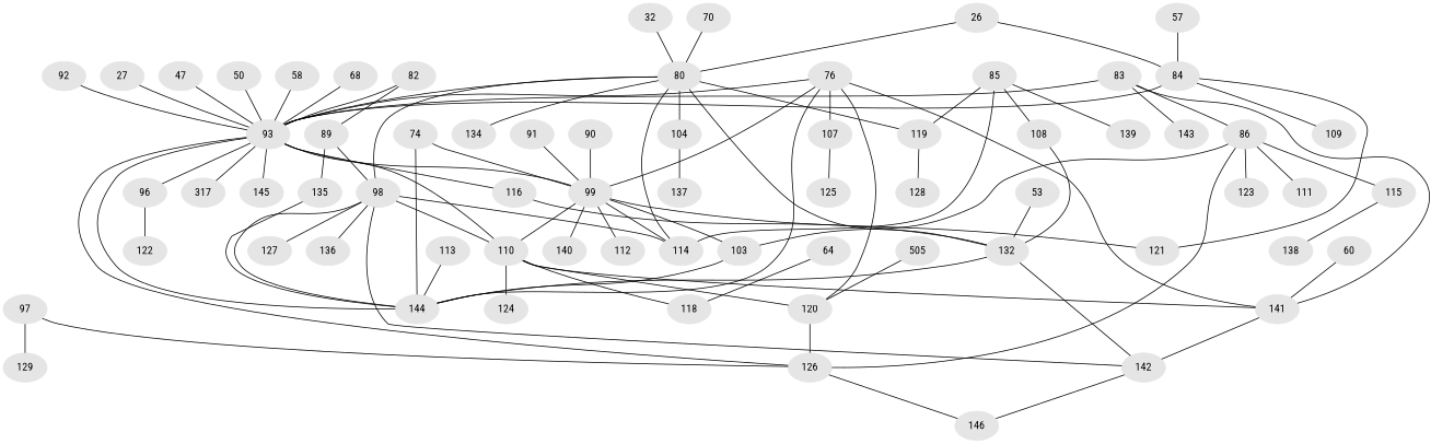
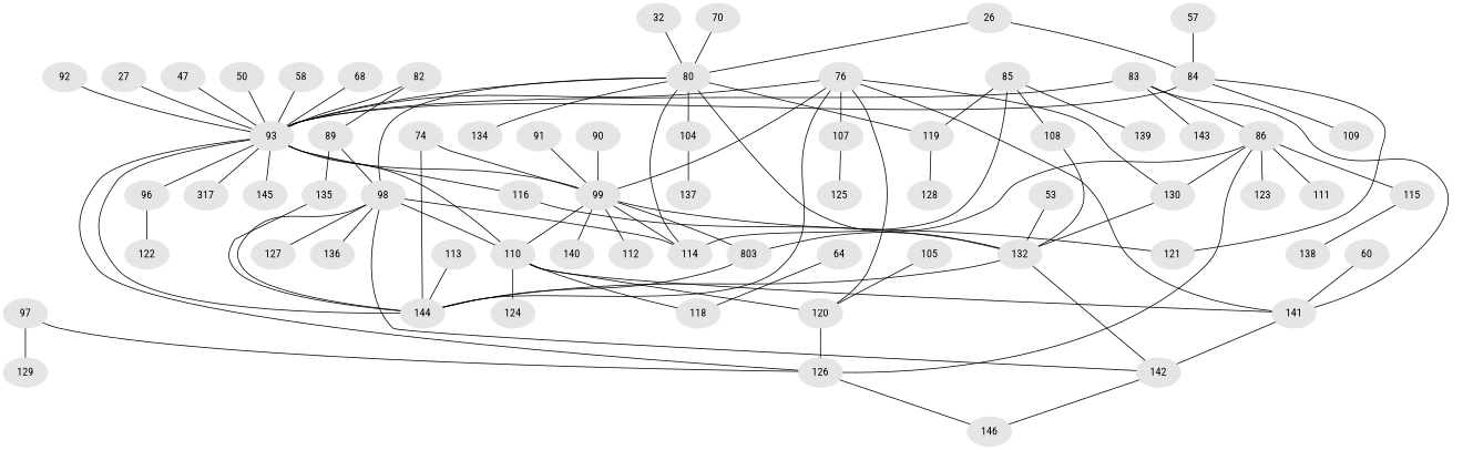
  graph {
    fontname="Roboto Condensed"
    node [color=gray90 fontname="Roboto Condensed" style=filled]
    edge [fontname="Roboto Condensed"]
    26 [super="+17"]
    80 [super="+28+46+6"]
    84 [super="+14+55"]
    93 [super="+40+79"]
    132 [super="+7+16"]
    98 [super="+44+95"]
    119 [super="+66"]
    104
    114 [super="+56+78"]
    134
    109
    121 [super="+49"]
    99 [super="+25+61"]
    144 [super="+48+87+131"]
    126 [super="+54"]
    96
    110 [super="+106"]
    116
    n19 [label=317]
    145
    27
    32
    47 [super="+35"]
    50
    142 [super="+51"]
    53
    57
    58
    141 [super="+29+31"]
    60
    127
    136
    64
    118
    68
    70
-   103 [super="+88"]
+   103 [super="+88" label=803]
    112
    140
    74
    128
    76 [super="+11+12+15+73"]
    107
    120 [super="+100"]
+   130 [super="+52+102"]
    125
    137
    82 [super="+77"]
    89 [super="+72"]
    135
    86 [super="+67"]
    111
    115
    123
    83
    143
    85
    108
    139
    138
    146 [super="+39"]
    90
    91
    92
    122
    124
    97 [super="+81"]
    129
-   105 [label=505]
+   105
    113
    26 -- 80
    26 -- 84
    80 -- 93 [weight=2]
    80 -- 132 [weight=2]
    80 -- 98
    80 -- 119 [weight=2]
    80 -- 104
    80 -- 114
    80 -- 134
    84 -- 93 [weight=3]
    84 -- 109
    84 -- 121
    93 -- 99
    93 -- 144 [weight=2]
    93 -- 126 [weight=2]
    93 -- 96
    93 -- 110
    93 -- 116
    93 -- n19
    93 -- 145
    132 -- 144
    132 -- 142
    98 -- 114
    98 -- 144 [weight=3]
    98 -- 110
    98 -- 142
    98 -- 127
    98 -- 136
    119 -- 128
    104 -- 137
    99 -- 114
    99 -- 121
    99 -- 110
    99 -- 103 [weight=3]
    99 -- 112
    99 -- 140
    126 -- 146
    96 -- 122
    110 -- 141
    110 -- 118
    110 -- 120 [weight=2]
    110 -- 124
    116 -- 132
    27 -- 93
    32 -- 80
    47 -- 93
    50 -- 93
    142 -- 146
    53 -- 132
    57 -- 84
    58 -- 93
    141 -- 142
    60 -- 141
    64 -- 118
    68 -- 93
    70 -- 80
    103 -- 144
    74 -- 99
    74 -- 144
    76 -- 93 [weight=2]
    76 -- 99
    76 -- 144
    76 -- 141 [weight=2]
    76 -- 107
    76 -- 120
+   76 -- 130
    107 -- 125
    120 -- 126
+   130 -- 132
    82 -- 93
    82 -- 89
    89 -- 98 [weight=2]
    89 -- 135
    135 -- 144
    86 -- 126 [weight=2]
    86 -- 103
+   86 -- 130
    86 -- 111
    86 -- 115
    86 -- 123
    115 -- 138
    83 -- 93
    83 -- 141
    83 -- 86
    83 -- 143
    85 -- 119 [weight=2]
    85 -- 114
    85 -- 108
    85 -- 139
    108 -- 132
    90 -- 99
    91 -- 99
    92 -- 93
    97 -- 126
    97 -- 129
    105 -- 120
    113 -- 144
  }
